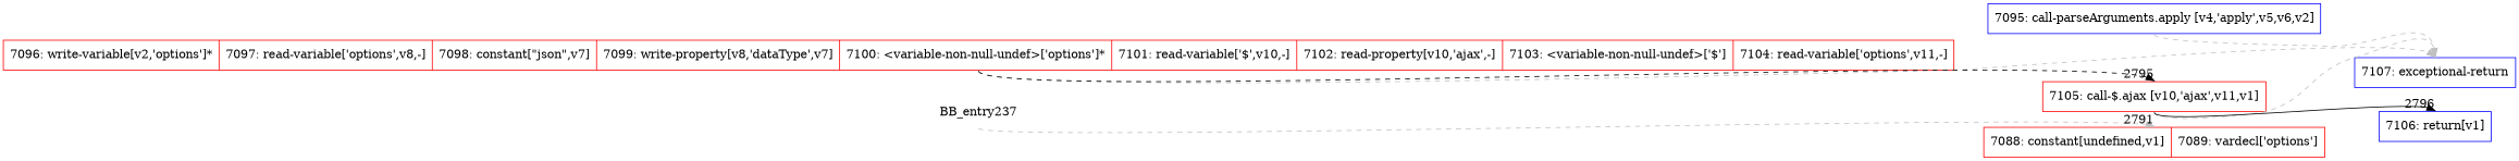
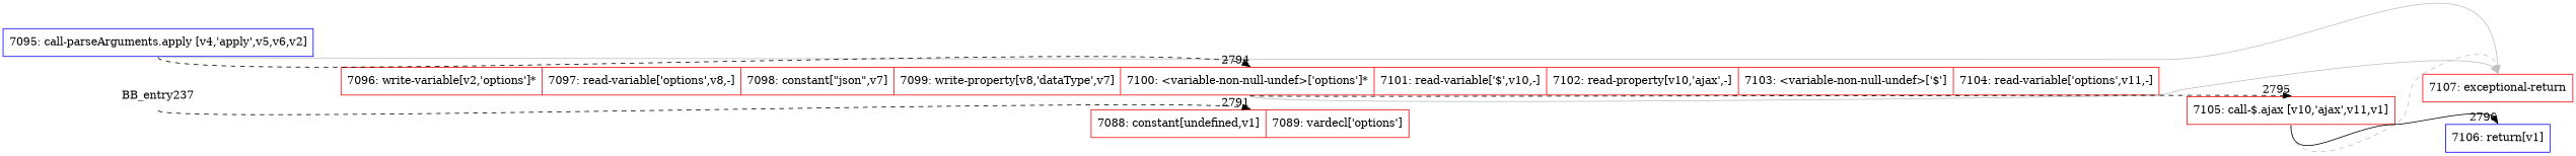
  digraph {
    rankdir=LR
    node [color=red shape=record]
    edge [headport=n style=dashed tailport=s]
    BB_entry237 [shape=none]
    n2 [label="{7088: constant[undefined,v1]|7089: vardecl['options']}"]
    n3 [color=blue label="{7095: call-parseArguments.apply [v4,'apply',v5,v6,v2]}"]
-   n4 [color=blue label="{7107: exceptional-return}"]
+   n4 [label="{7107: exceptional-return}"]
    n5 [label="{7096: write-variable[v2,'options']*|7097: read-variable['options',v8,-]|7098: constant[\"json\",v7]|7099: write-property[v8,'dataType',v7]|7100: \<variable-non-null-undef\>['options']*|7101: read-variable['$',v10,-]|7102: read-property[v10,'ajax',-]|7103: \<variable-non-null-undef\>['$']|7104: read-variable['options',v11,-]}"]
    n6 [label="{7105: call-$.ajax [v10,'ajax',v11,v1]}"]
    n7 [color=blue label="{7106: return[v1]}"]
-   BB_entry237 -> n2 [headlabel="    2791" color=gray]
-   n3 -> n4 [color=gray]
-   n5 -> n4 [color=gray]
+   BB_entry237 -> n2 [headlabel="    2791"]
+   n3 -> n4 [color=gray style=solid]
+   n3 -> n5 [headlabel="      2794"]
+   n5 -> n4 [color=gray style=solid]
    n5 -> n6 [headlabel="      2795"]
    n6 -> n4 [color=gray]
    n6 -> n7 [headlabel="      2796" style=solid]
  }
